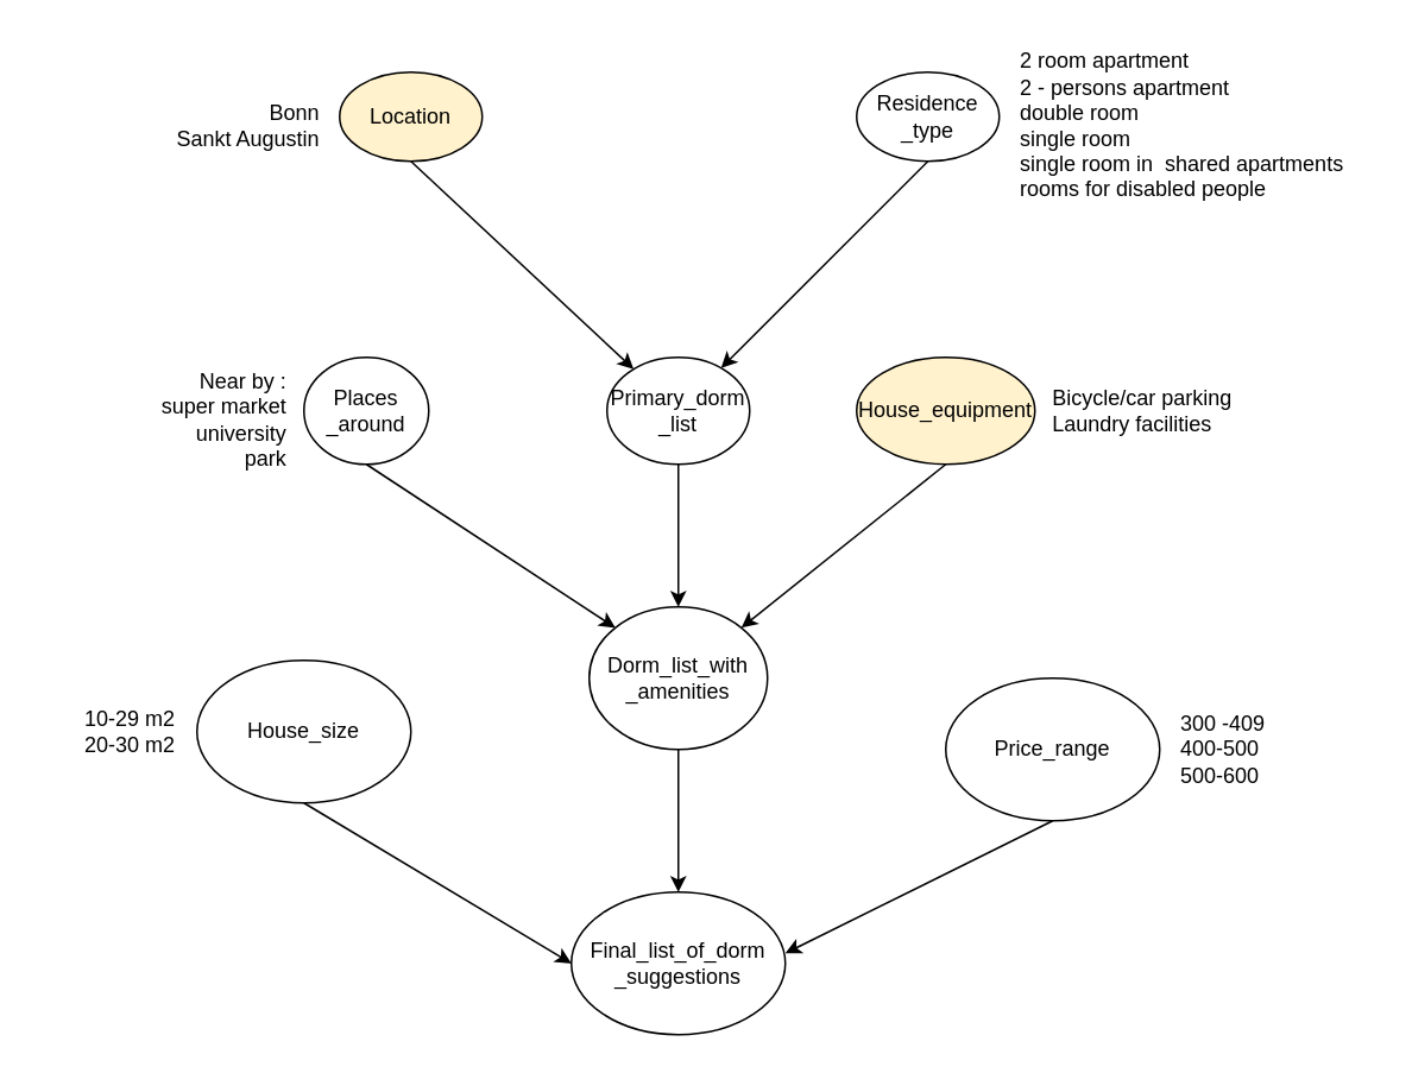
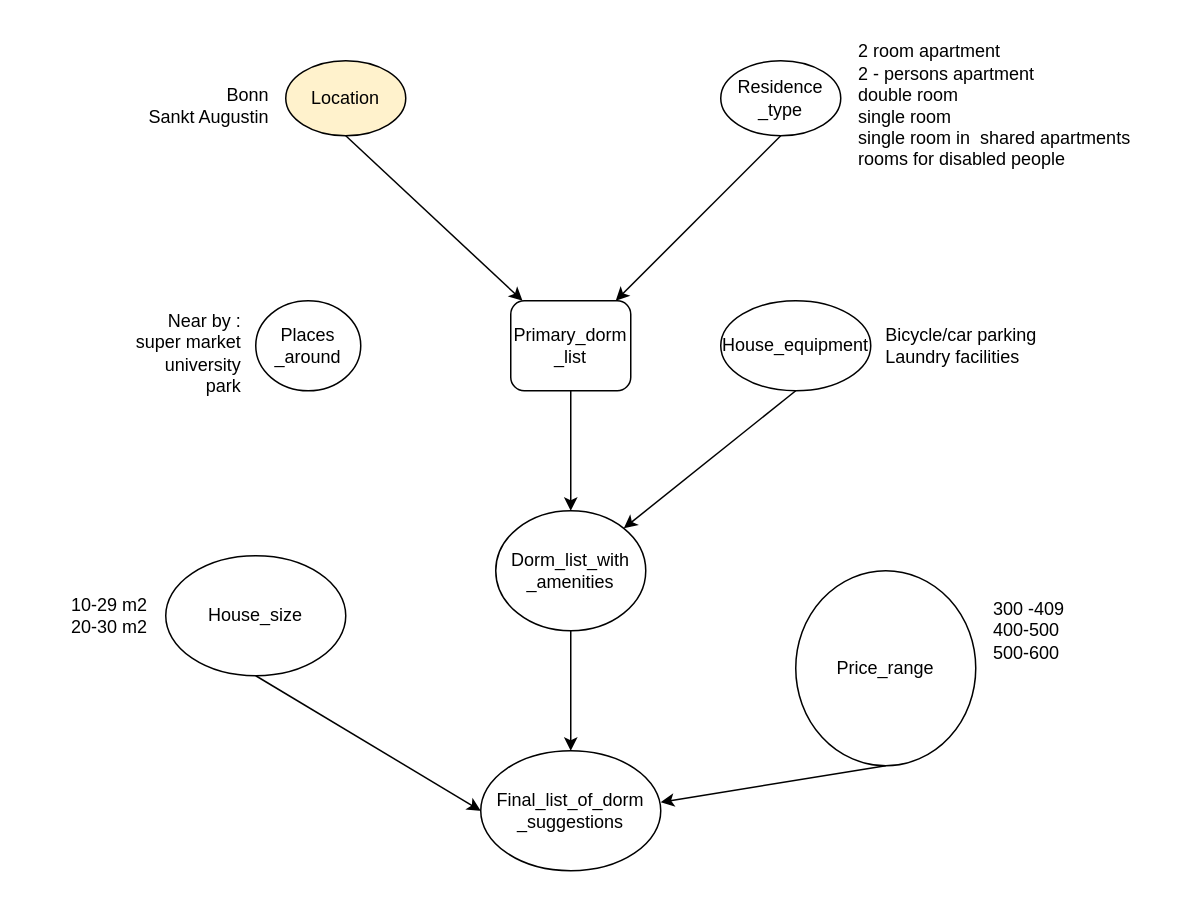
  <mxCell id="0" />
  <mxCell id="1" parent="0" />
  <mxCell id="2" value="Location" style="ellipse;whiteSpace=wrap;html=1;fillColor=#fff2cc;" vertex="1" parent="1"><mxGeometry x="190" y="40" width="80" height="50" as="geometry" /></mxCell>
  <mxCell id="3" value="Bonn&lt;br&gt;Sankt Augustin" style="text;html=1;align=right;verticalAlign=middle;resizable=0;points=[];autosize=1;strokeColor=none;fillColor=none;" vertex="1" parent="1"><mxGeometry x="80" y="50" width="100" height="40" as="geometry" /></mxCell>
  <mxCell id="4" value="Residence _type" style="ellipse;whiteSpace=wrap;html=1;" vertex="1" parent="1"><mxGeometry x="480" y="40" width="80" height="50" as="geometry" /></mxCell>
  <mxCell id="5" value="2 room apartment&lt;br&gt;2 - persons apartment&lt;br&gt;double room&lt;br&gt;single room&lt;br&gt;single room in&amp;nbsp; shared apartments&lt;br&gt;rooms for disabled people" style="text;html=1;align=left;verticalAlign=middle;resizable=0;points=[];autosize=1;strokeColor=none;fillColor=none;" vertex="1" parent="1"><mxGeometry x="570" y="20" width="200" height="100" as="geometry" /></mxCell>
  <mxCell id="6" style="edgeStyle=orthogonalEdgeStyle;rounded=0;orthogonalLoop=1;jettySize=auto;html=1;exitX=0.5;exitY=1;exitDx=0;exitDy=0;entryX=0.5;entryY=0;entryDx=0;entryDy=0;" edge="1" parent="1" source="7" target="14"><mxGeometry relative="1" as="geometry" /></mxCell>
- <mxCell id="7" value="Primary_dorm&lt;br&gt;_list" style="ellipse;whiteSpace=wrap;html=1;" vertex="1" parent="1"><mxGeometry x="340" y="200" width="80" height="60" as="geometry" /></mxCell>
+ <mxCell id="7" value="Primary_dorm&lt;br&gt;_list" style="whiteSpace=wrap;html=1;rounded=1;" vertex="1" parent="1"><mxGeometry x="340" y="200" width="80" height="60" as="geometry" /></mxCell>
  <mxCell id="8" value="" style="endArrow=classic;html=1;rounded=0;exitX=0.5;exitY=1;exitDx=0;exitDy=0;" edge="1" parent="1" source="2" target="7"><mxGeometry width="50" height="50" relative="1" as="geometry"><mxPoint x="400" y="290" as="sourcePoint" /><mxPoint x="450" y="240" as="targetPoint" /></mxGeometry></mxCell>
  <mxCell id="9" value="" style="endArrow=classic;html=1;rounded=0;exitX=0.5;exitY=1;exitDx=0;exitDy=0;" edge="1" parent="1" source="4" target="7"><mxGeometry width="50" height="50" relative="1" as="geometry"><mxPoint x="180" y="100" as="sourcePoint" /><mxPoint x="230" y="210" as="targetPoint" /></mxGeometry></mxCell>
- <mxCell id="10" value="House_equipment" style="ellipse;whiteSpace=wrap;html=1;fillColor=#fff2cc;" vertex="1" parent="1"><mxGeometry x="480" y="200" width="100" height="60" as="geometry" /></mxCell>
+ <mxCell id="10" value="House_equipment" style="ellipse;whiteSpace=wrap;html=1;" vertex="1" parent="1"><mxGeometry x="480" y="200" width="100" height="60" as="geometry" /></mxCell>
  <mxCell id="11" value="&lt;div style=&quot;text-align: left;&quot;&gt;&lt;span style=&quot;background-color: initial;&quot;&gt;Bicycle/car parking&lt;/span&gt;&lt;/div&gt;&lt;div style=&quot;text-align: left;&quot;&gt;&lt;span style=&quot;background-color: initial;&quot;&gt;Laundry facilities&lt;/span&gt;&lt;/div&gt;" style="text;html=1;align=center;verticalAlign=middle;resizable=0;points=[];autosize=1;strokeColor=none;fillColor=none;" vertex="1" parent="1"><mxGeometry x="580" y="210" width="120" height="40" as="geometry" /></mxCell>
  <mxCell id="12" value="Places _around" style="ellipse;whiteSpace=wrap;html=1;" vertex="1" parent="1"><mxGeometry x="170" y="200" width="70" height="60" as="geometry" /></mxCell>
  <mxCell id="13" value="&lt;div style=&quot;text-align: right;&quot;&gt;&lt;span style=&quot;background-color: initial;&quot;&gt;Near by :&lt;/span&gt;&lt;/div&gt;&lt;div style=&quot;text-align: right;&quot;&gt;&lt;span style=&quot;background-color: initial;&quot;&gt;super market&lt;/span&gt;&lt;/div&gt;&lt;div style=&quot;text-align: right;&quot;&gt;&lt;span style=&quot;background-color: initial;&quot;&gt;university&lt;/span&gt;&lt;/div&gt;&lt;div style=&quot;text-align: right;&quot;&gt;&lt;span style=&quot;background-color: initial;&quot;&gt;park&lt;/span&gt;&lt;/div&gt;" style="text;html=1;align=center;verticalAlign=middle;resizable=0;points=[];autosize=1;strokeColor=none;fillColor=none;" vertex="1" parent="1"><mxGeometry x="80" y="200" width="90" height="70" as="geometry" /></mxCell>
  <mxCell id="14" value="Dorm_list_with&lt;br&gt;_amenities" style="ellipse;whiteSpace=wrap;html=1;" vertex="1" parent="1"><mxGeometry x="330" y="340" width="100" height="80" as="geometry" /></mxCell>
- <mxCell id="15" value="" style="endArrow=classic;html=1;rounded=0;exitX=0.5;exitY=1;exitDx=0;exitDy=0;entryX=0;entryY=0;entryDx=0;entryDy=0;" edge="1" parent="1" source="12" target="14"><mxGeometry width="50" height="50" relative="1" as="geometry"><mxPoint x="400" y="290" as="sourcePoint" /><mxPoint x="450" y="240" as="targetPoint" /></mxGeometry></mxCell>
  <mxCell id="16" value="" style="endArrow=classic;html=1;rounded=0;exitX=0.5;exitY=1;exitDx=0;exitDy=0;entryX=1;entryY=0;entryDx=0;entryDy=0;" edge="1" parent="1" source="10" target="14"><mxGeometry width="50" height="50" relative="1" as="geometry"><mxPoint x="250" y="240" as="sourcePoint" /><mxPoint x="350" y="370" as="targetPoint" /><Array as="points" /></mxGeometry></mxCell>
  <mxCell id="17" value="Final_list_of_dorm _suggestions" style="ellipse;whiteSpace=wrap;html=1;" vertex="1" parent="1"><mxGeometry x="320" y="500" width="120" height="80" as="geometry" /></mxCell>
  <mxCell id="18" value="House_size" style="ellipse;whiteSpace=wrap;html=1;" vertex="1" parent="1"><mxGeometry x="110" y="370" width="120" height="80" as="geometry" /></mxCell>
- <mxCell id="19" value="Price_range" style="ellipse;whiteSpace=wrap;html=1;" vertex="1" parent="1"><mxGeometry x="530" y="380" width="120" height="80" as="geometry" /></mxCell>
+ <mxCell id="19" value="Price_range" style="ellipse;whiteSpace=wrap;html=1;" vertex="1" parent="1"><mxGeometry x="530" y="380" width="120" height="130" as="geometry" /></mxCell>
  <mxCell id="20" value="" style="endArrow=classic;html=1;rounded=0;exitX=0.5;exitY=1;exitDx=0;exitDy=0;entryX=0;entryY=0.5;entryDx=0;entryDy=0;" edge="1" parent="1" source="18" target="17"><mxGeometry width="50" height="50" relative="1" as="geometry"><mxPoint x="220" y="500" as="sourcePoint" /><mxPoint x="270" y="450" as="targetPoint" /></mxGeometry></mxCell>
  <mxCell id="21" value="" style="endArrow=classic;html=1;rounded=0;exitX=0.5;exitY=1;exitDx=0;exitDy=0;entryX=1;entryY=0.429;entryDx=0;entryDy=0;entryPerimeter=0;" edge="1" parent="1" source="19" target="17"><mxGeometry width="50" height="50" relative="1" as="geometry"><mxPoint x="200" y="480" as="sourcePoint" /><mxPoint x="330" y="525" as="targetPoint" /></mxGeometry></mxCell>
  <mxCell id="22" value="" style="endArrow=classic;html=1;rounded=0;exitX=0.5;exitY=1;exitDx=0;exitDy=0;entryX=0.5;entryY=0;entryDx=0;entryDy=0;" edge="1" parent="1" source="14" target="17"><mxGeometry width="50" height="50" relative="1" as="geometry"><mxPoint x="400" y="290" as="sourcePoint" /><mxPoint x="450" y="240" as="targetPoint" /></mxGeometry></mxCell>
  <mxCell id="23" value="10-29 m2&lt;br&gt;20-30 m2" style="text;html=1;strokeColor=none;fillColor=none;align=right;verticalAlign=middle;whiteSpace=wrap;rounded=0;" vertex="1" parent="1"><mxGeometry x="20" y="395" width="80" height="30" as="geometry" /></mxCell>
  <mxCell id="24" value="300 -409&lt;br&gt;400-500&lt;br&gt;500-600" style="text;html=1;align=left;verticalAlign=middle;resizable=0;points=[];autosize=1;strokeColor=none;fillColor=none;" vertex="1" parent="1"><mxGeometry x="660" y="390" width="70" height="60" as="geometry" /></mxCell>
